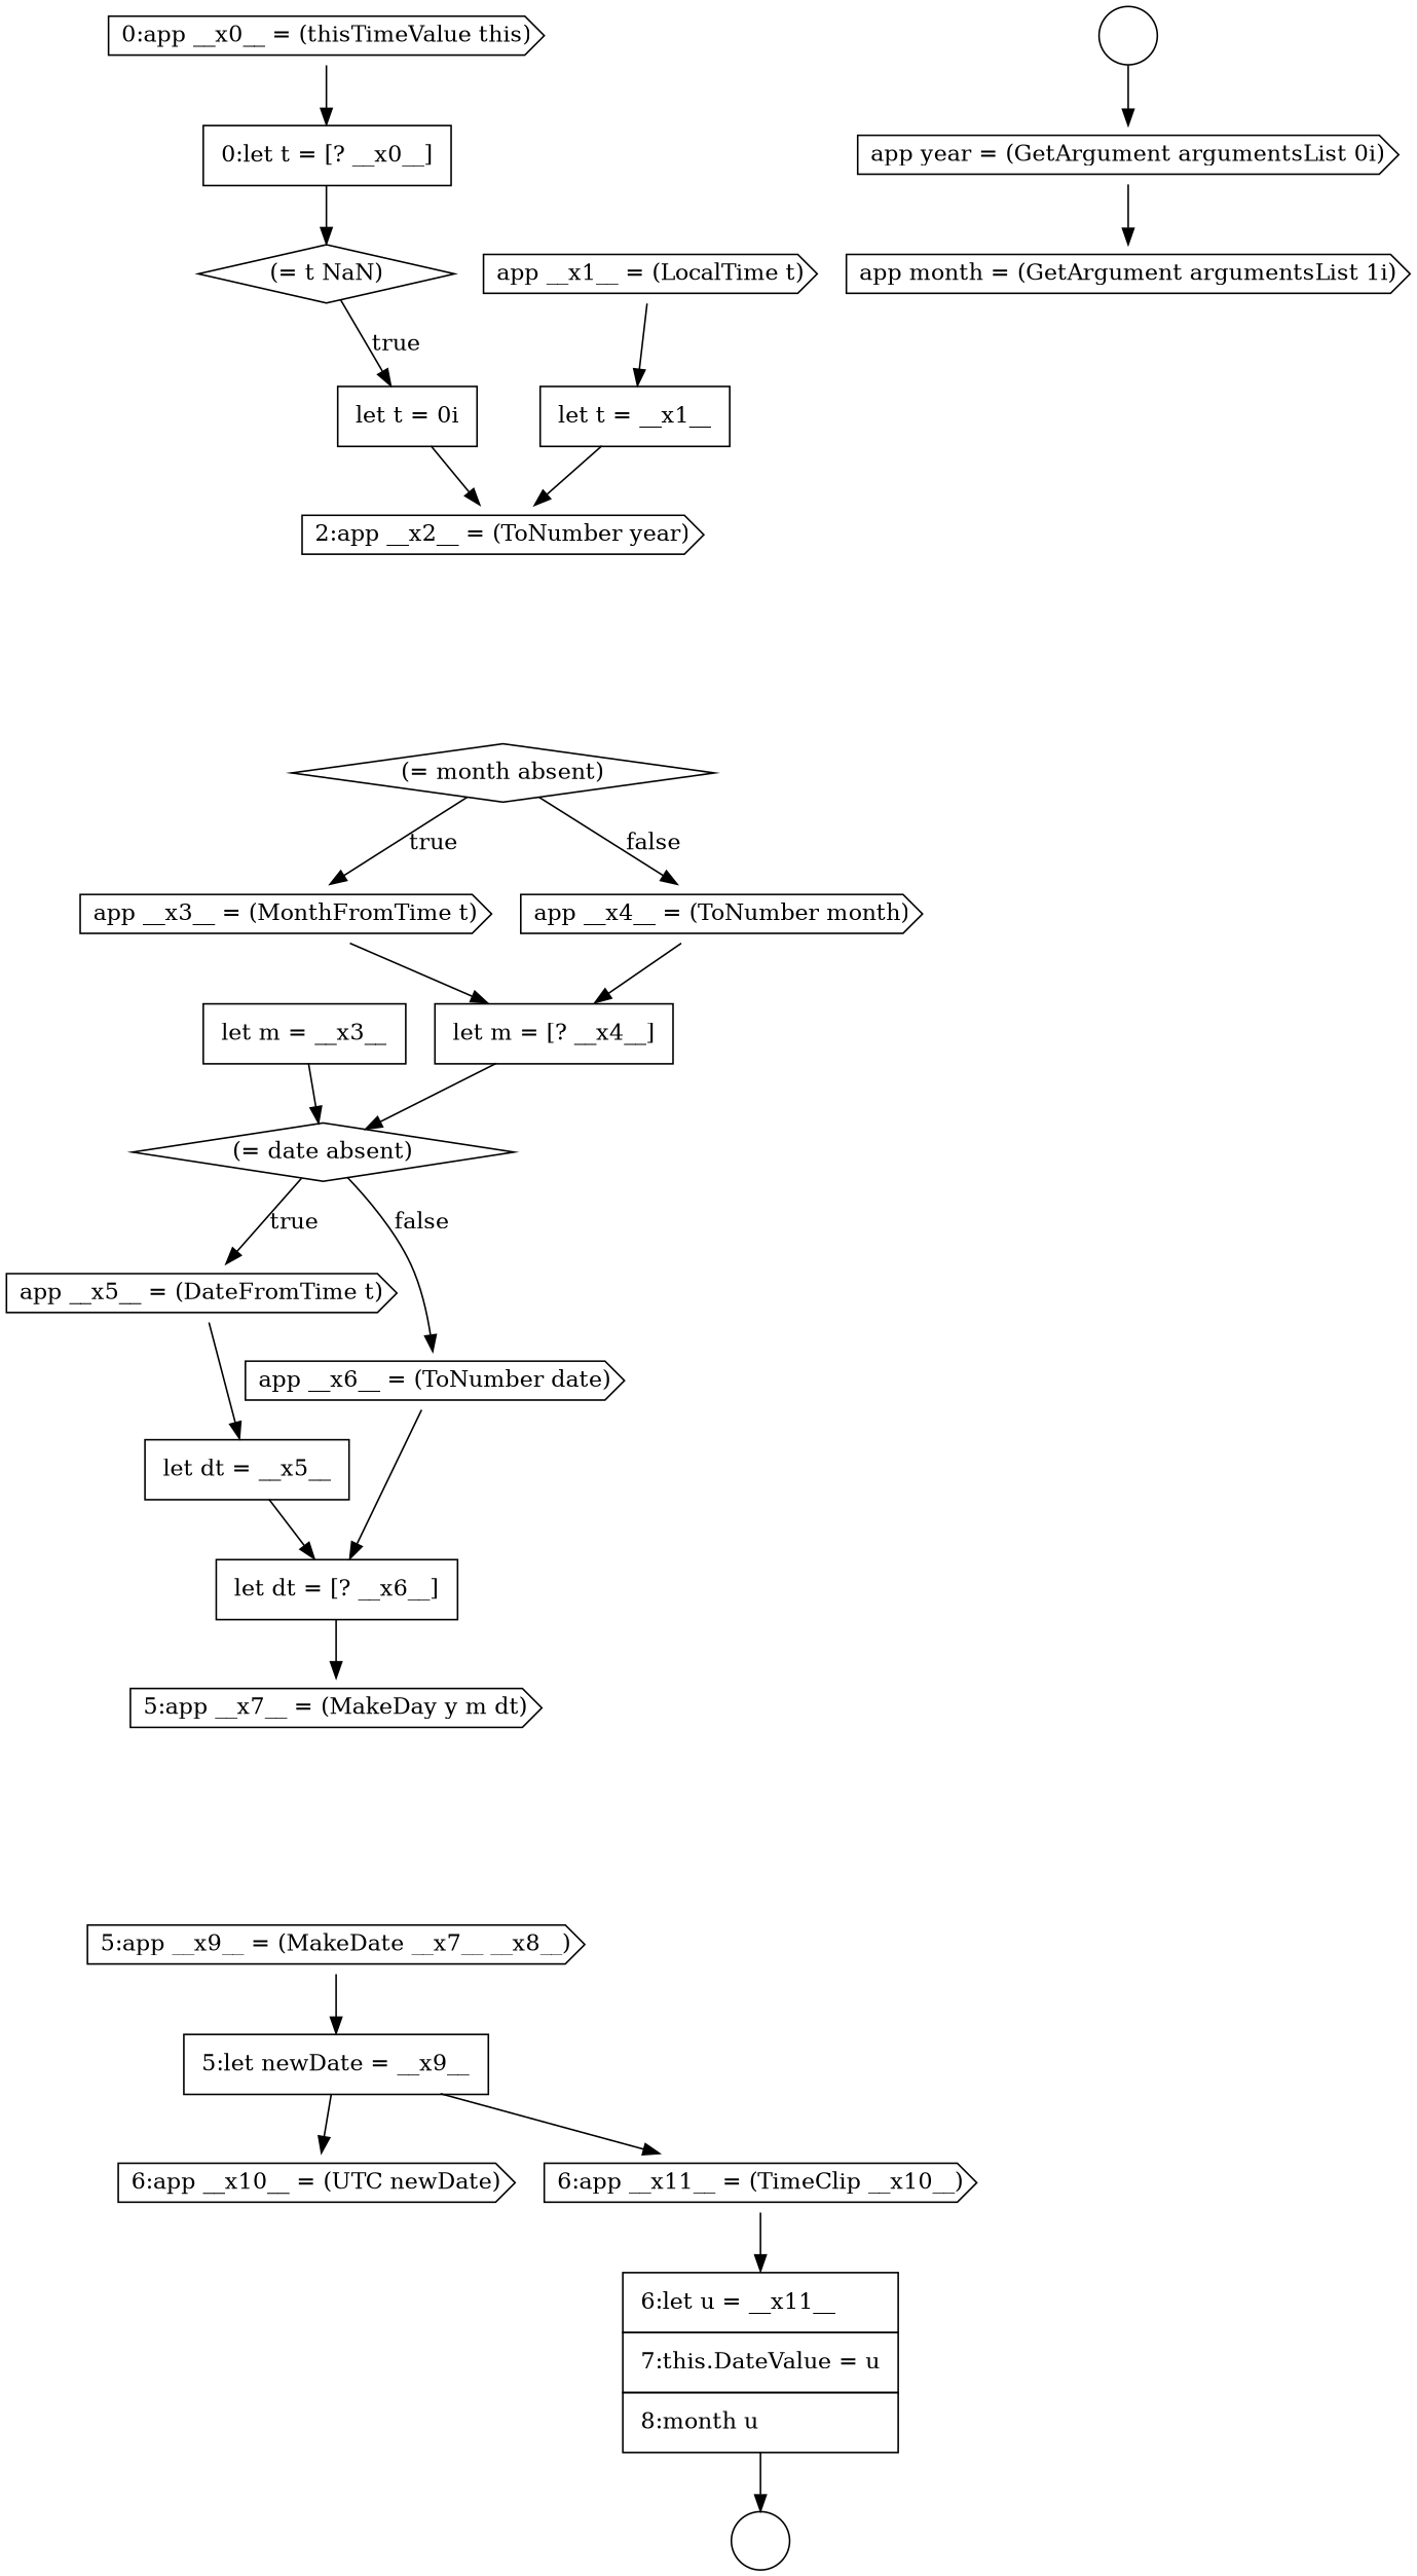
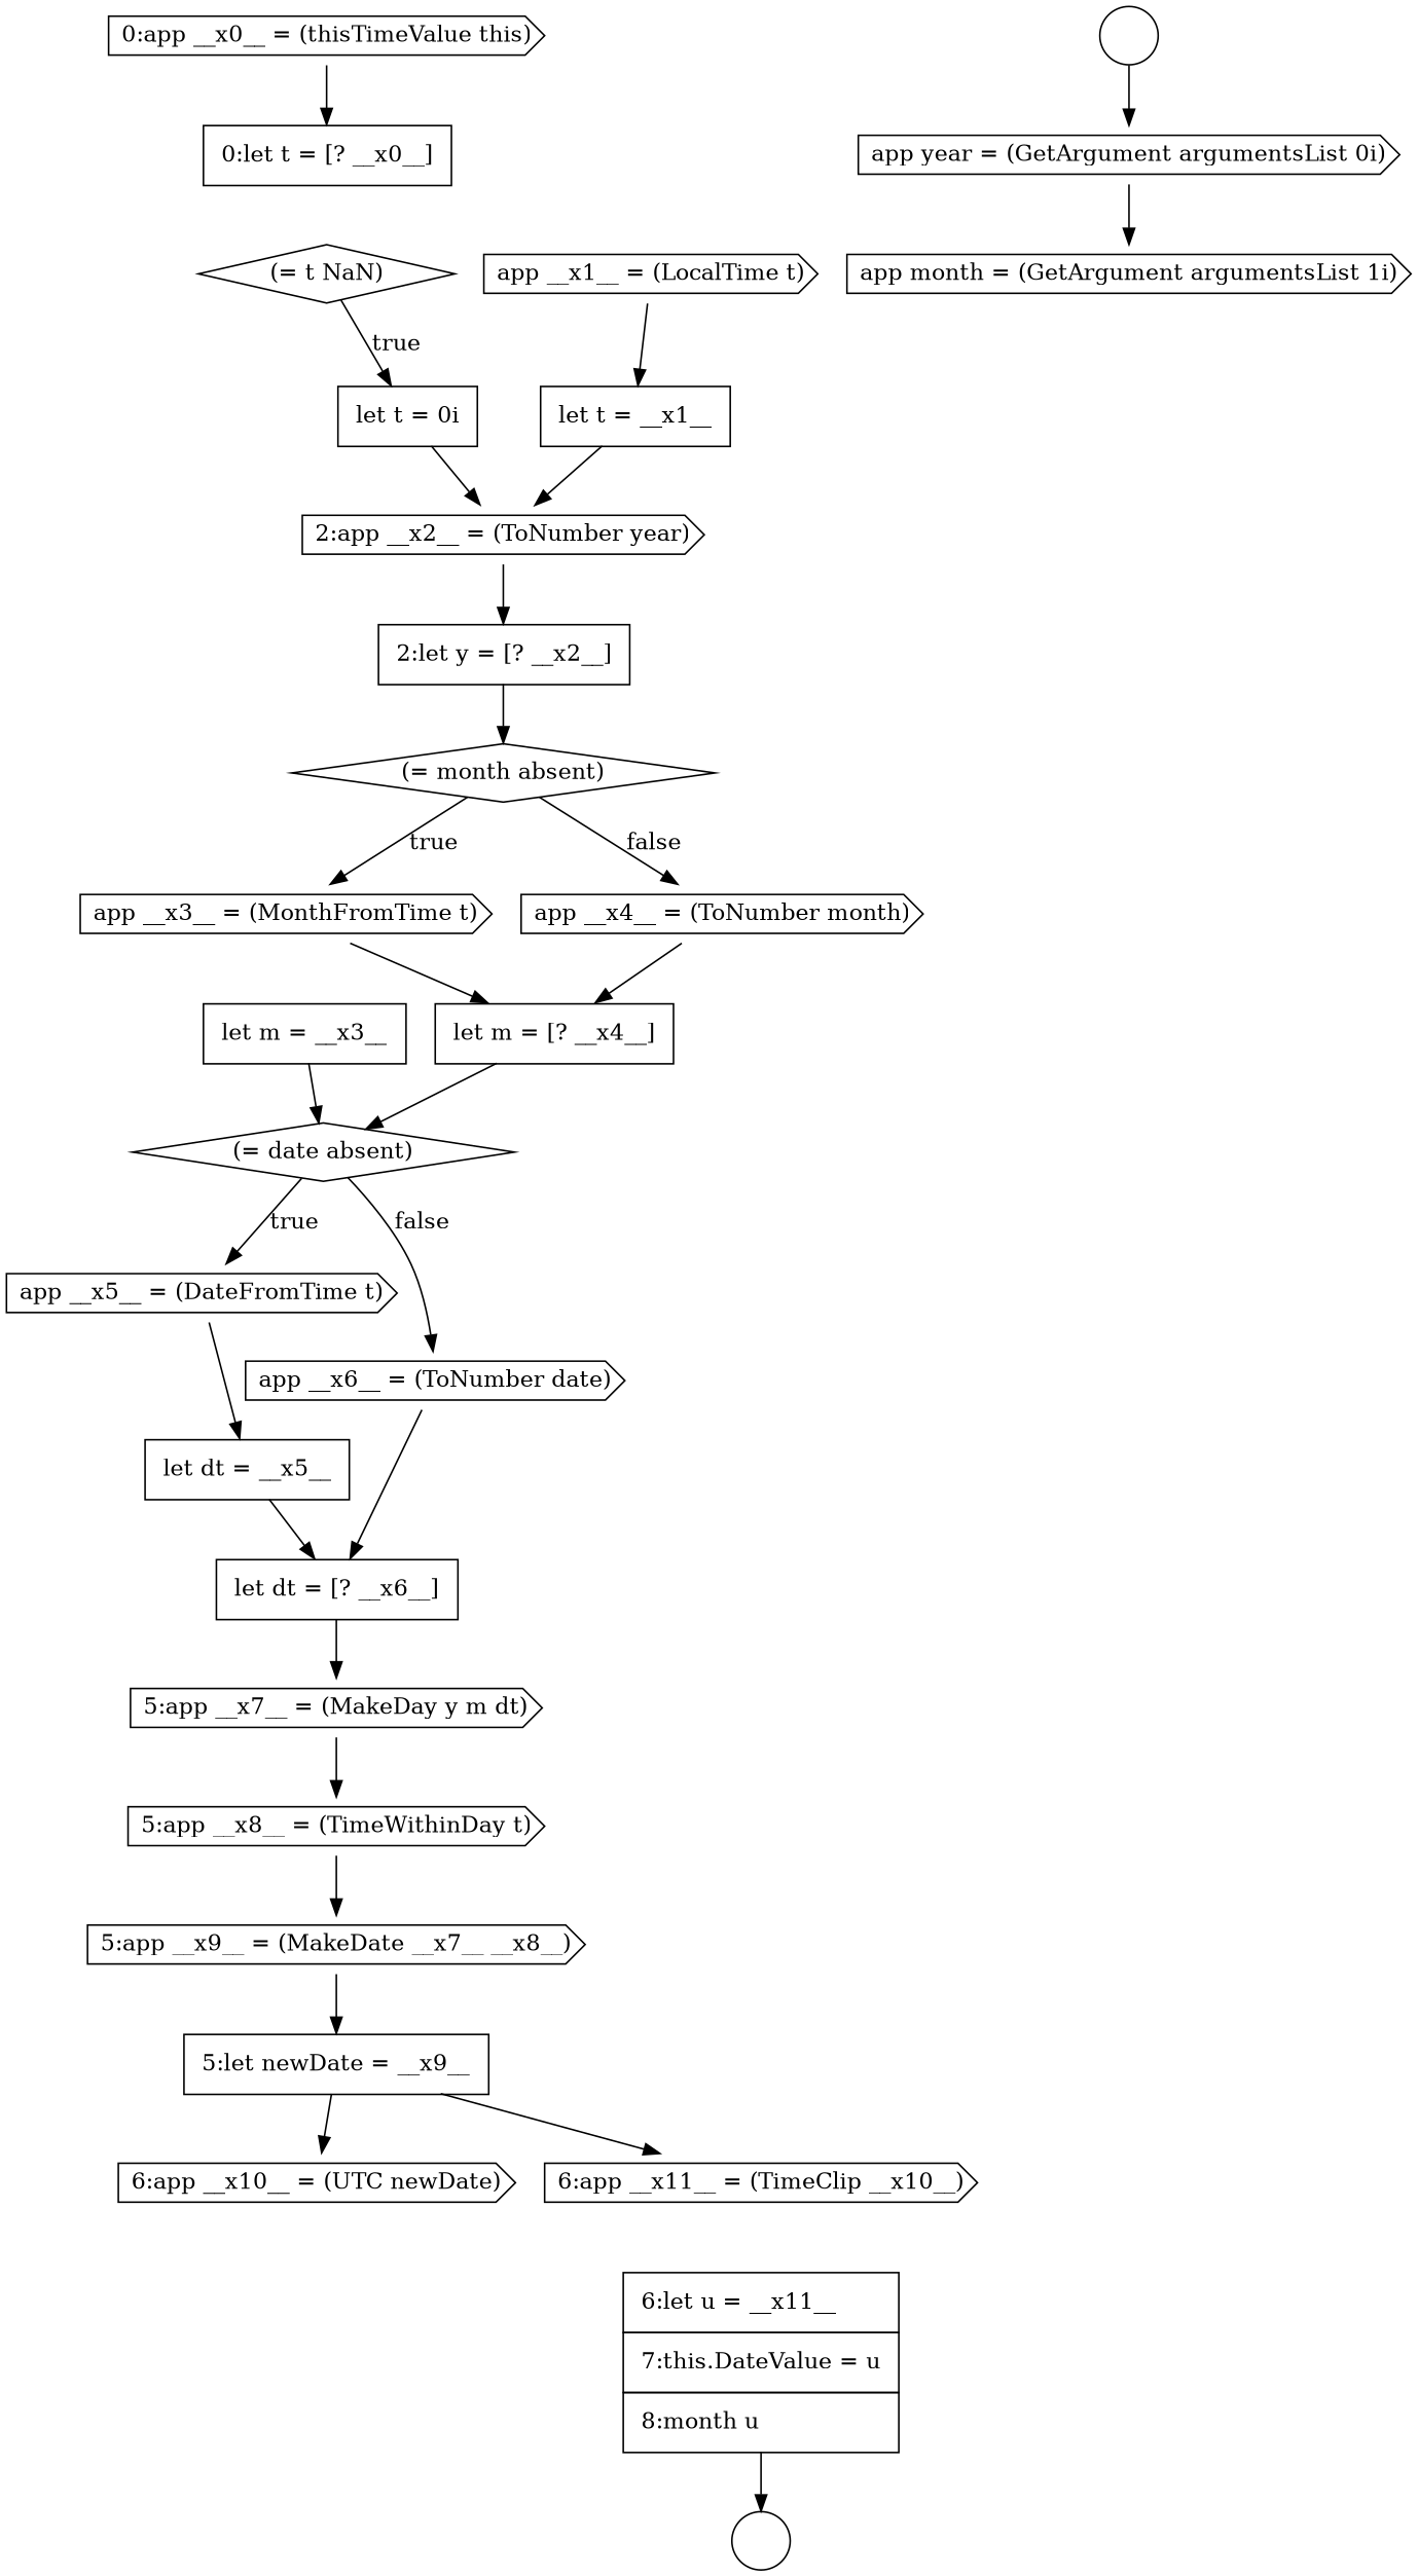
  digraph {
    node [color=black fillcolor=white shape=cds style=filled]
    edge [color=black]
+   n1 [label=<<font color="black">     <table border="0" cellborder="1" cellspacing="0" cellpadding="10">       <tr><td align="left">2:let y = [? __x2__]</td></tr>     </table>   </font>> margin=0 shape=none]
    n2 [label=<<font color="black">(= month absent)</font>> shape=diamond]
    n3 [label=<<font color="black">app __x3__ = (MonthFromTime t)</font>>]
    n4 [label=<<font color="black">app __x4__ = (ToNumber month)</font>>]
    n5 [label=<<font color="black">(= t NaN)</font>> shape=diamond]
    n6 [label=<<font color="black">     <table border="0" cellborder="1" cellspacing="0" cellpadding="10">       <tr><td align="left">let t = 0i</td></tr>     </table>   </font>> margin=0 shape=none]
    n7 [label=<<font color="black">app __x1__ = (LocalTime t)</font>>]
    n8 [label=<<font color="black">     <table border="0" cellborder="1" cellspacing="0" cellpadding="10">       <tr><td align="left">let t = __x1__</td></tr>     </table>   </font>> margin=0 shape=none]
    n9 [label=<<font color="black">2:app __x2__ = (ToNumber year)</font>>]
    n10 [label=" " shape=circle]
    n11 [label=<<font color="black">5:app __x7__ = (MakeDay y m dt)</font>>]
+   n12 [label=<<font color="black">5:app __x8__ = (TimeWithinDay t)</font>>]
    n13 [label=<<font color="black">5:app __x9__ = (MakeDate __x7__ __x8__)</font>>]
    n14 [label=<<font color="black">app month = (GetArgument argumentsList 1i)</font>>]
    n15 [label=<<font color="black">     <table border="0" cellborder="1" cellspacing="0" cellpadding="10">       <tr><td align="left">0:let t = [? __x0__]</td></tr>     </table>   </font>> margin=0 shape=none]
    n16 [label=<<font color="black">     <table border="0" cellborder="1" cellspacing="0" cellpadding="10">       <tr><td align="left">let m = [? __x4__]</td></tr>     </table>   </font>> margin=0 shape=none]
    n17 [label=<<font color="black">     <table border="0" cellborder="1" cellspacing="0" cellpadding="10">       <tr><td align="left">let m = __x3__</td></tr>     </table>   </font>> margin=0 shape=none]
    n18 [label=<<font color="black">(= date absent)</font>> shape=diamond]
    n19 [label=<<font color="black">     <table border="0" cellborder="1" cellspacing="0" cellpadding="10">       <tr><td align="left">5:let newDate = __x9__</td></tr>     </table>   </font>> margin=0 shape=none]
    n20 [label=<<font color="black">6:app __x10__ = (UTC newDate)</font>>]
    n21 [label=<<font color="black">6:app __x11__ = (TimeClip __x10__)</font>>]
    n22 [label=<<font color="black">     <table border="0" cellborder="1" cellspacing="0" cellpadding="10">       <tr><td align="left">let dt = [? __x6__]</td></tr>     </table>   </font>> margin=0 shape=none]
    n23 [label=<<font color="black">0:app __x0__ = (thisTimeValue this)</font>>]
    n24 [label=<<font color="black">app __x5__ = (DateFromTime t)</font>>]
    n25 [label=<<font color="black">app __x6__ = (ToNumber date)</font>>]
    n26 [label=<<font color="black">     <table border="0" cellborder="1" cellspacing="0" cellpadding="10">       <tr><td align="left">6:let u = __x11__</td></tr>       <tr><td align="left">7:this.DateValue = u</td></tr>       <tr><td align="left">8:month u</td></tr>     </table>   </font>> margin=0 shape=none]
    n27 [label=" " shape=circle]
    n28 [label=<<font color="black">app year = (GetArgument argumentsList 0i)</font>>]
    n29 [label=<<font color="black">     <table border="0" cellborder="1" cellspacing="0" cellpadding="10">       <tr><td align="left">let dt = __x5__</td></tr>     </table>   </font>> margin=0 shape=none]
+   n1 -> n2
    n2 -> n3 [label=<<font color="black">true</font>>]
    n2 -> n4 [label=<<font color="black">false</font>>]
    n3 -> n16
    n4 -> n16
    n5 -> n6 [label=<<font color="black">true</font>>]
    n6 -> n9
    n7 -> n8
    n8 -> n9
+   n9 -> n1
+   n11 -> n12
+   n12 -> n13
    n13 -> n19
-   n15 -> n5
    n16 -> n18
    n17 -> n18
    n18 -> n24 [label=<<font color="black">true</font>>]
    n18 -> n25 [label=<<font color="black">false</font>>]
    n19 -> n20
    n19 -> n21
-   n21 -> n26
    n22 -> n11
    n23 -> n15
    n24 -> n29
    n25 -> n22
    n26 -> n10
    n27 -> n28
    n28 -> n14
    n29 -> n22
  }
